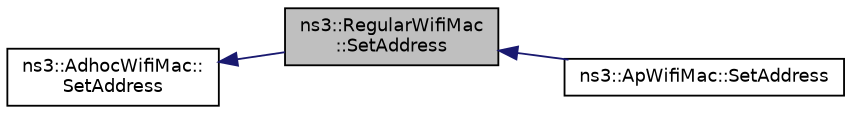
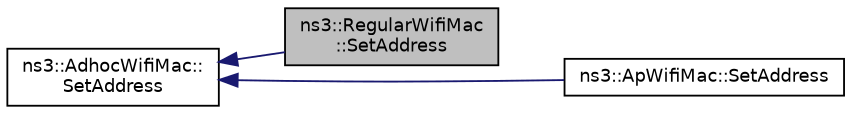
  digraph {
    rankdir=LR
    node [color=black fillcolor=white fontname=Helvetica fontsize=10 shape=record style=filled]
    edge [color=midnightblue dir=back fontname=Helvetica fontsize=10 labelfontname=Helvetica labelfontsize=10 style=solid]
    n1 [fillcolor=grey75 fontcolor=black height=0.2 label="ns3::RegularWifiMac\l::SetAddress" width=0.4]
    n2 [height=0.2 label="ns3::ApWifiMac::SetAddress" width=0.4]
    n3 [height=0.2 label="ns3::AdhocWifiMac::\lSetAddress" width=0.4]
-   n1 -> n2
+   n3 -> n2
    n3 -> n1
  }
